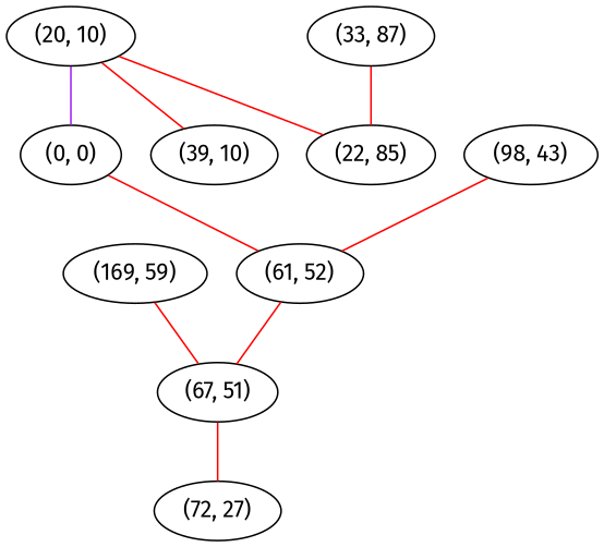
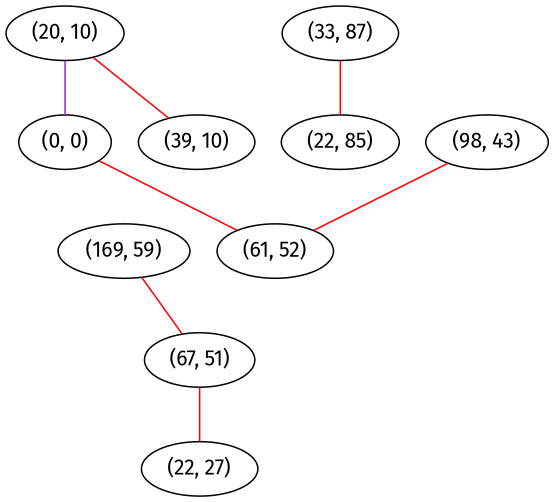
  graph {
    fontname="Fira Sans"
    node [fontname="Fira Sans"]
    edge [color=red fontname="Fira Sans" weight=1]
    "(169, 59)"
    "(67, 51)"
-   "(72, 27)"
+   "(72, 27)" [label="(22, 27)"]
    n4 [label="(20, 10)"]
    "(0, 0)"
    "(39, 10)"
    "(22, 85)"
    "(61, 52)"
    n9 [label="(98, 43)"]
    "(33, 87)"
    "(169, 59)" -- "(67, 51)"
    "(67, 51)" -- "(72, 27)"
    n4 -- "(0, 0)" [color=purple weight=4]
    n4 -- "(39, 10)"
-   n4 -- "(22, 85)"
    "(0, 0)" -- "(61, 52)"
-   "(61, 52)" -- "(67, 51)"
    n9 -- "(61, 52)"
    "(33, 87)" -- "(22, 85)"
  }
